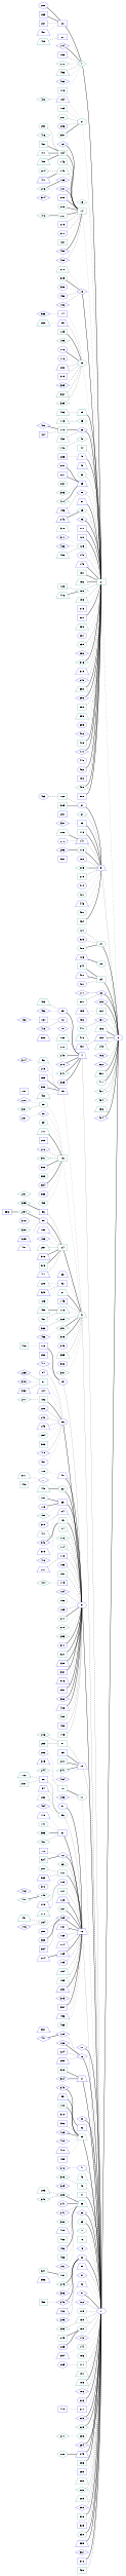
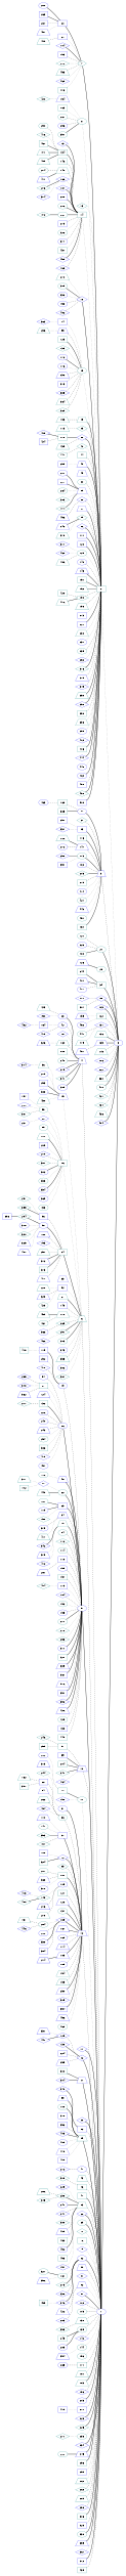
  graph {
    rankdir=LR
    node [color=blue shape=diamond]
    edge [style=bold]
    1 [shape=ellipse]
    3 [shape=ellipse]
    2 [color=teal shape=box]
    5 [shape=trapezium]
    21 [color=teal shape=ellipse]
    28 [color=teal shape=ellipse]
    34 [color=teal shape=box]
    80
    103
    122 [color=teal shape=box]
    131
    136 [color=teal shape=trapezium]
    165 [shape=trapezium]
    175 [color=teal shape=trapezium]
    186
    222
    360 [color=teal shape=trapezium]
    410 [color=teal shape=ellipse]
    421 [color=teal]
    434 [color=teal]
    436 [color=teal shape=trapezium]
    494
    4 [shape=trapezium]
    6 [color=teal shape=trapezium]
    9 [shape=ellipse]
    10 [shape=trapezium]
    11 [color=teal shape=ellipse]
    12 [shape=trapezium]
    17
    22
    27 [shape=trapezium]
    30
    32 [shape=box]
    39 [color=teal shape=trapezium]
    41 [shape=ellipse]
    43 [color=teal shape=trapezium]
    46 [color=teal shape=box]
    47 [color=teal shape=box]
    53 [color=teal shape=trapezium]
    66
    69 [color=teal shape=ellipse]
    71 [color=teal]
    76 [color=teal shape=box]
    79
    82 [shape=ellipse]
    90 [shape=trapezium]
    91
    92 [shape=trapezium]
    97
    102
    105 [color=teal shape=ellipse]
    130 [color=teal shape=trapezium]
    135 [color=teal shape=ellipse]
    142
    144 [color=teal shape=ellipse]
    156 [color=teal shape=ellipse]
    171 [color=teal shape=box]
    181 [color=teal shape=trapezium]
    183 [color=teal shape=trapezium]
    196
    203 [shape=ellipse]
    211 [shape=box]
    223
    225 [color=teal]
    233 [color=teal shape=ellipse]
    234
    245 [shape=trapezium]
    256 [color=teal shape=box]
    259 [shape=box]
    260 [color=teal shape=trapezium]
    268 [color=teal]
    289 [color=teal shape=trapezium]
    298
    306 [color=teal shape=box]
    n75 [label=929 shape=box]
    330 [color=teal shape=ellipse]
    359 [shape=trapezium]
    367
    372 [shape=box]
    439 [color=teal shape=box]
    7 [color=teal]
    8 [color=teal shape=ellipse]
    13 [color=teal]
    14 [color=teal shape=box]
    18
    25 [color=teal shape=ellipse]
    29 [color=teal shape=trapezium]
    35 [color=teal]
    38
    40 [color=teal]
    44 [color=teal shape=box]
    45 [shape=trapezium]
    49 [shape=trapezium]
    50 [color=teal shape=ellipse]
    55 [shape=trapezium]
    58
    81 [shape=trapezium]
    85 [color=teal]
    86
    111 [shape=box]
    120 [shape=box]
    125 [color=teal shape=ellipse]
    140 [shape=ellipse]
    143 [shape=trapezium]
    151 [color=teal shape=box]
    152 [color=teal shape=trapezium]
    190 [color=teal]
    198 [color=teal shape=trapezium]
    213 [shape=box]
    221 [shape=box]
    230 [color=teal shape=trapezium]
    237 [shape=ellipse]
    239 [color=teal shape=ellipse]
    252
    316 [color=teal]
    319 [shape=trapezium]
    349
    350 [color=teal shape=trapezium]
    358
    390 [color=teal shape=box]
    398 [color=teal shape=trapezium]
    399 [shape=ellipse]
    402
    406 [color=teal shape=box]
    444
    448 [shape=ellipse]
    460 [shape=ellipse]
    490 [shape=box]
    498 [color=teal]
    500 [shape=box]
    57 [shape=ellipse]
    67 [color=teal]
    93 [shape=box]
    116 [color=teal shape=box]
    147 [shape=trapezium]
    173 [color=teal shape=ellipse]
    182 [shape=ellipse]
    205 [color=teal]
    219 [color=teal shape=box]
    414 [shape=ellipse]
    427 [color=teal shape=ellipse]
    443 [shape=trapezium]
    451 [color=teal shape=ellipse]
    454 [color=teal shape=box]
    121 [color=teal shape=ellipse]
    323 [shape=ellipse]
    480 [color=teal shape=ellipse]
    126 [shape=trapezium]
    344 [color=teal shape=box]
    401 [shape=trapezium]
    481 [shape=ellipse]
    177
    307 [color=teal shape=box]
    159 [shape=trapezium]
    452 [shape=ellipse]
    447 [color=teal shape=ellipse]
    479 [color=teal shape=trapezium]
    457 [shape=trapezium]
    23 [shape=ellipse]
    42 [shape=ellipse]
    78
    160 [color=teal shape=trapezium]
    n163 [color=teal label=888 shape=box]
    248 [color=teal shape=ellipse]
    279
    341 [color=teal]
    389 [shape=ellipse]
    15 [shape=trapezium]
    16 [color=teal shape=box]
    24 [color=teal shape=box]
    33 [shape=trapezium]
    52 [shape=box]
    61 [color=teal shape=trapezium]
    145 [shape=box]
    178 [color=teal shape=trapezium]
    269 [color=teal]
    291 [color=teal]
    303 [color=teal shape=ellipse]
    343 [shape=ellipse]
    355 [color=teal shape=trapezium]
    382 [shape=ellipse]
    387 [color=teal]
    19 [shape=ellipse]
    26 [shape=ellipse]
    48 [shape=trapezium]
    62 [color=teal shape=ellipse]
    63 [shape=box]
    64 [shape=trapezium]
    75 [color=teal shape=trapezium]
    84 [color=teal shape=ellipse]
    112 [color=teal]
    114 [color=teal shape=ellipse]
    118 [shape=box]
    155 [shape=ellipse]
    157 [color=teal shape=box]
    179 [shape=box]
    184
    192 [color=teal shape=ellipse]
    195 [shape=ellipse]
    217 [color=teal shape=ellipse]
    218 [color=teal]
    253 [color=teal]
    311 [shape=ellipse]
    321 [color=teal shape=box]
    339 [shape=trapezium]
    361 [shape=box]
    n207 [label=976 shape=trapezium]
    391 [shape=box]
    392
    426 [shape=trapezium]
    429 [color=teal shape=ellipse]
    438 [shape=box]
    445 [color=teal shape=box]
    51 [color=teal shape=box]
    65 [shape=box]
    204 [color=teal shape=box]
    347 [color=teal]
    464
    70 [color=teal shape=box]
    158
    31 [shape=ellipse]
    36 [color=teal shape=ellipse]
    37 [shape=box]
    72
    83 [color=teal]
    107 [color=teal shape=box]
    109 [shape=ellipse]
    127 [color=teal shape=box]
    128 [shape=trapezium]
    137 [color=teal shape=ellipse]
    139
    167 [shape=trapezium]
    169 [shape=ellipse]
    174 [shape=trapezium]
    185 [shape=trapezium]
    189 [shape=ellipse]
    194 [color=teal shape=trapezium]
    199 [color=teal shape=trapezium]
    250 [shape=trapezium]
    305
    354 [shape=box]
    456 [shape=trapezium]
    465 [color=teal shape=ellipse]
    129
    138
    224 [shape=box]
    255 [shape=trapezium]
    300 [color=teal shape=box]
    304
    340
    99 [shape=trapezium]
    100 [color=teal shape=ellipse]
    310 [shape=box]
    352 [shape=box]
    403
-   409
+   409 [shape=ellipse]
    478 [shape=trapezium]
    495 [shape=box]
    212
    308 [color=teal]
    229
    238 [color=teal]
    241 [shape=ellipse]
    247
    380 [color=teal]
    405 [shape=trapezium]
    462 [color=teal shape=box]
    492 [shape=ellipse]
    493 [color=teal shape=box]
    191
    161 [color=teal shape=ellipse]
    273 [color=teal]
    336
    346
    422 [shape=trapezium]
    283
    393 [color=teal]
    249 [color=teal shape=box]
    285 [shape=ellipse]
    394 [shape=trapezium]
    265 [shape=ellipse]
    419 [shape=box]
    271 [color=teal]
    280 [color=teal shape=ellipse]
    20 [shape=box]
    60 [shape=box]
    104
    153 [shape=box]
    202 [color=teal]
    453 [color=teal shape=trapezium]
    469
    473 [color=teal shape=box]
    154 [shape=trapezium]
    163 [color=teal shape=box]
    267 [color=teal shape=ellipse]
    296 [shape=ellipse]
    397 [color=teal shape=ellipse]
    73
    134 [color=teal shape=box]
    146 [color=teal shape=box]
    148 [color=teal shape=trapezium]
    166
    187
    200 [shape=box]
    206 [color=teal shape=ellipse]
    261 [color=teal shape=ellipse]
    275 [shape=box]
+   322 [color=teal shape=ellipse]
    377 [shape=ellipse]
    437 [color=teal shape=box]
    459
    489
    270 [color=teal shape=trapezium]
    309 [color=teal shape=ellipse]
    332 [shape=ellipse]
    458 [shape=ellipse]
    482
    74 [shape=box]
    95 [shape=trapezium]
    123 [color=teal shape=box]
    133 [color=teal]
    172 [shape=ellipse]
    176 [shape=ellipse]
    232 [shape=trapezium]
    313 [shape=box]
    335
    364 [color=teal shape=trapezium]
    369 [color=teal]
    483 [color=teal shape=trapezium]
    113 [color=teal shape=trapezium]
    170 [color=teal shape=box]
    435 [color=teal shape=trapezium]
    440 [color=teal shape=ellipse]
    295 [shape=box]
    201 [shape=ellipse]
    227 [shape=box]
    264 [color=teal shape=ellipse]
    383 [color=teal]
    474 [color=teal]
    496 [shape=trapezium]
    242 [shape=trapezium]
    378 [color=teal shape=trapezium]
    317
    468
    486 [color=teal shape=trapezium]
    428 [color=teal shape=box]
    476 [color=teal shape=trapezium]
    168 [color=teal shape=box]
    385 [color=teal shape=box]
    297 [shape=box]
    337
    266 [color=teal shape=trapezium]
    272 [shape=ellipse]
    258
    351 [shape=box]
    423 [color=teal shape=trapezium]
    450
    164 [shape=box]
    415
    326 [shape=trapezium]
    56 [color=teal shape=trapezium]
    215 [shape=ellipse]
    293 [shape=box]
    388 [shape=ellipse]
    430 [color=teal shape=trapezium]
    59 [color=teal shape=ellipse]
    88
    89 [color=teal shape=ellipse]
    117 [color=teal shape=trapezium]
    209 [shape=box]
    210
    301 [color=teal]
    302 [shape=ellipse]
    333 [color=teal shape=ellipse]
    334 [shape=ellipse]
    365 [shape=ellipse]
    433 [color=teal shape=ellipse]
    96 [shape=box]
    98 [shape=ellipse]
    180 [shape=trapezium]
    193
    257 [color=teal shape=trapezium]
    312 [shape=trapezium]
    373 [color=teal shape=box]
    477 [shape=trapezium]
    228 [color=teal shape=trapezium]
    328 [shape=trapezium]
    425 [color=teal shape=ellipse]
    455 [color=teal shape=trapezium]
    461 [color=teal shape=ellipse]
    366 [shape=ellipse]
    466
    115 [shape=box]
    292 [shape=box]
    470
    54 [shape=ellipse]
    87 [color=teal shape=box]
    124 [shape=trapezium]
    132 [color=teal shape=box]
    226 [shape=ellipse]
    240 [shape=ellipse]
    243 [shape=trapezium]
    254 [color=teal shape=ellipse]
    386 [color=teal shape=box]
    475
    497 [shape=ellipse]
    106 [color=teal shape=ellipse]
    77
    449 [color=teal shape=trapezium]
    101 [color=teal shape=ellipse]
    119 [shape=ellipse]
    150 [color=teal]
    375 [shape=ellipse]
    417 [color=teal shape=trapezium]
    342
    379 [shape=trapezium]
    412
    281 [shape=trapezium]
    404 [color=teal]
    246 [color=teal]
    299 [color=teal shape=box]
    282 [shape=ellipse]
    315 [shape=trapezium]
    244 [color=teal]
    68 [shape=box]
    94 [shape=trapezium]
    262 [color=teal shape=trapezium]
    484
    110 [shape=trapezium]
    141 [color=teal shape=ellipse]
    353 [color=teal]
    407 [color=teal]
    108 [shape=box]
    324 [color=teal shape=box]
    207 [color=teal shape=ellipse]
    368 [shape=trapezium]
    370 [shape=ellipse]
    149 [color=teal]
    216 [shape=trapezium]
    278 [color=teal shape=trapezium]
    284 [color=teal shape=ellipse]
    288 [shape=ellipse]
    338 [shape=ellipse]
    384 [shape=box]
    214 [shape=trapezium]
    331 [shape=trapezium]
    441
    286 [color=teal shape=trapezium]
    345 [color=teal]
    327 [color=teal shape=ellipse]
    356 [shape=trapezium]
    499 [color=teal shape=box]
    208 [shape=ellipse]
    263 [shape=box]
    287 [shape=box]
    491 [shape=trapezium]
    400 [color=teal shape=trapezium]
    420 [color=teal]
    290 [color=teal shape=ellipse]
    416 [color=teal]
    467 [color=teal shape=box]
    471 [color=teal shape=trapezium]
    485 [color=teal shape=trapezium]
    274 [color=teal shape=ellipse]
    411 [shape=trapezium]
    276 [color=teal]
    374
    472 [color=teal]
    363
    236 [color=teal shape=trapezium]
    408
    424 [shape=box]
    463 [shape=ellipse]
    432
    314
    197 [shape=box]
    220
    381 [color=teal]
    231 [shape=ellipse]
    251 [color=teal]
    395 [color=teal]
    294 [color=teal]
    318 [shape=ellipse]
    320 [color=teal]
    325 [shape=trapezium]
    487 [shape=trapezium]
    418 [color=teal shape=box]
    235
    348
    362 [shape=trapezium]
    277 [color=teal]
    371 [color=teal shape=trapezium]
    442 [color=teal shape=box]
    162 [color=teal shape=trapezium]
    357 [color=teal shape=box]
    413
    488 [color=teal]
    431 [color=teal shape=trapezium]
    446
    396 [shape=box]
    1 -- 3
    2 -- 3 [style=dotted]
    5 -- 3 [style=dashed]
    21 -- 3
    28 -- 3 [style=dotted]
    34 -- 3
    80 -- 3
    103 -- 3
    122 -- 3 [style=dashed]
    131 -- 3 [style=dashed]
    136 -- 3
    165 -- 3
    175 -- 3 [style=dashed]
    186 -- 3 [style=dotted]
    222 -- 3 [style=dashed]
    360 -- 3
    410 -- 3
    421 -- 3 [style=dashed]
    434 -- 3 [style=dashed]
    436 -- 3 [style=dotted]
    494 -- 3
    4 -- 1 [style=dashed]
    6 -- 1 [style=dashed]
    9 -- 1
    10 -- 1 [style=dashed]
    11 -- 1 [style=dotted]
    12 -- 1 [style=dashed]
    17 -- 1
    22 -- 1
    27 -- 1
    30 -- 1
    32 -- 1 [style=dashed]
    39 -- 1
    41 -- 1 [style=dashed]
    43 -- 1 [style=dashed]
    46 -- 1 [style=dashed]
    47 -- 1
    53 -- 1 [style=dashed]
    66 -- 1
    69 -- 1
    71 -- 1 [style=dotted]
    76 -- 1 [style=dotted]
    79 -- 1 [style=dotted]
    82 -- 1
    90 -- 1 [style=dashed]
    91 -- 1 [style=dotted]
    92 -- 1 [style=dotted]
    97 -- 1
    102 -- 1 [style=dashed]
    105 -- 1 [style=dashed]
    130 -- 1 [style=dashed]
    135 -- 1 [style=dashed]
    142 -- 1 [style=dashed]
    144 -- 1 [style=dotted]
    156 -- 1 [style=dotted]
    171 -- 1 [style=dashed]
    181 -- 1 [style=dotted]
    183 -- 1
    196 -- 1 [style=dashed]
    203 -- 1
    211 -- 1 [style=dashed]
    223 -- 1
    225 -- 1
    233 -- 1 [style=dotted]
    234 -- 1
    245 -- 1
    256 -- 1
    259 -- 1 [style=dotted]
    260 -- 1 [style=dotted]
    268 -- 1 [style=dashed]
    289 -- 1 [style=dashed]
    298 -- 1 [style=dashed]
    306 -- 1
    n75 -- 1 [style=dashed]
    330 -- 1
    359 -- 1
    367 -- 1 [style=dotted]
    372 -- 1
    439 -- 1 [style=dashed]
    7 -- 2
    8 -- 2 [style=dotted]
    13 -- 2 [style=dotted]
    14 -- 2 [style=dotted]
    18 -- 2
    25 -- 2 [style=dotted]
    29 -- 2
    35 -- 2 [style=dotted]
    38 -- 2
    40 -- 2 [style=dotted]
    44 -- 2 [style=dashed]
    45 -- 2
    49 -- 2 [style=dotted]
    50 -- 2 [style=dashed]
    55 -- 2 [style=dotted]
    58 -- 2 [style=dashed]
    81 -- 2
    85 -- 2 [style=dashed]
    86 -- 2
    111 -- 2
    120 -- 2
    125 -- 2 [style=dotted]
    140 -- 2 [style=dashed]
    143 -- 2
    151 -- 2
    152 -- 2
    190 -- 2 [style=dashed]
    198 -- 2 [style=dashed]
    213 -- 2 [style=dotted]
    221 -- 2
    230 -- 2 [style=dotted]
    237 -- 2 [style=dotted]
    239 -- 2 [style=dashed]
    252 -- 2 [style=dotted]
    316 -- 2
    319 -- 2 [style=dashed]
    349 -- 2 [style=dashed]
    350 -- 2
    358 -- 2
    390 -- 2 [style=dashed]
    398 -- 2 [style=dotted]
    399 -- 2 [style=dotted]
    402 -- 2 [style=dotted]
    406 -- 2
    444 -- 2
    448 -- 2 [style=dotted]
    460 -- 2
    490 -- 2 [style=dashed]
    498 -- 2
    500 -- 2
    57 -- 5
    67 -- 5 [style=dashed]
    93 -- 5
    116 -- 5
    147 -- 5 [style=dashed]
    173 -- 5
    182 -- 5 [style=dashed]
    205 -- 5
    219 -- 5 [style=dashed]
    414 -- 5 [style=dotted]
    427 -- 5 [style=dotted]
    443 -- 5 [style=dotted]
    451 -- 5 [style=dotted]
    454 -- 5
    121 -- 21 [style=dashed]
    323 -- 21 [style=dashed]
    480 -- 21
    126 -- 28
    344 -- 34
    401 -- 34
    481 -- 34 [style=dashed]
    177 -- 80 [style=dashed]
    307 -- 80 [style=dashed]
    159 -- 122 [style=dotted]
    452 -- 122 [style=dotted]
    447 -- 131 [style=dashed]
    479 -- 131 [style=dotted]
    457 -- 165 [style=dashed]
    23 -- 4
    42 -- 4 [style=dashed]
    78 -- 4 [style=dotted]
    160 -- 4 [style=dashed]
    n163 -- 4 [style=dotted]
    248 -- 4
    279 -- 4
    341 -- 4
    389 -- 4
    15 -- 6 [style=dotted]
    16 -- 6 [style=dotted]
    24 -- 6
    33 -- 6 [style=dotted]
    52 -- 6 [style=dotted]
    61 -- 6
    145 -- 6 [style=dashed]
    178 -- 6 [style=dotted]
    269 -- 6 [style=dashed]
    291 -- 6
    303 -- 6
    343 -- 6 [style=dotted]
    355 -- 6 [style=dashed]
    382 -- 6 [style=dotted]
    387 -- 6 [style=dotted]
    19 -- 9 [style=dashed]
    26 -- 9
    48 -- 9
    62 -- 9
    63 -- 9
    64 -- 9 [style=dashed]
    75 -- 9
    84 -- 9 [style=dashed]
    112 -- 9 [style=dashed]
    114 -- 9 [style=dashed]
    118 -- 9 [style=dashed]
    155 -- 9 [style=dashed]
    157 -- 9 [style=dashed]
    179 -- 9 [style=dotted]
    184 -- 9 [style=dashed]
    192 -- 9 [style=dotted]
    195 -- 9 [style=dashed]
    217 -- 9
    218 -- 9 [style=dotted]
    253 -- 9 [style=dotted]
    311 -- 9
    321 -- 9
    339 -- 9
    361 -- 9
    n207 -- 9 [style=dotted]
    391 -- 9
    392 -- 9
    426 -- 9
    429 -- 9 [style=dotted]
    438 -- 9 [style=dashed]
    445 -- 9 [style=dashed]
    51 -- 10 [style=dashed]
    65 -- 10
    204 -- 10
    347 -- 10
    464 -- 10 [style=dotted]
    70 -- 11
    158 -- 11 [style=dotted]
    31 -- 12
    36 -- 12 [style=dashed]
    37 -- 12
    72 -- 12
    83 -- 12 [style=dashed]
    107 -- 12
    109 -- 12 [style=dotted]
    127 -- 12 [style=dashed]
    128 -- 12
    137 -- 12
    139 -- 12
    167 -- 12
    169 -- 12 [style=dashed]
    174 -- 12 [style=dashed]
    185 -- 12
    189 -- 12 [style=dashed]
    194 -- 12 [style=dashed]
    199 -- 12 [style=dashed]
    250 -- 12
    305 -- 12 [style=dotted]
    354 -- 12
    456 -- 12 [style=dotted]
    465 -- 12 [style=dotted]
    129 -- 22 [style=dashed]
    138 -- 22
    224 -- 22 [style=dashed]
    255 -- 22 [style=dashed]
    300 -- 27
    304 -- 27
    340 -- 32
    99 -- 39
    100 -- 39
    310 -- 39 [style=dotted]
    352 -- 39 [style=dashed]
    403 -- 39
    409 -- 39 [style=dotted]
    478 -- 39 [style=dotted]
    495 -- 39 [style=dotted]
    212 -- 41 [style=dashed]
    308 -- 46 [style=dashed]
    229 -- 53 [style=dotted]
    238 -- 53
    241 -- 53
    247 -- 53 [style=dashed]
    380 -- 53 [style=dotted]
    405 -- 53 [style=dashed]
    462 -- 53 [style=dotted]
    492 -- 53
    493 -- 53 [style=dotted]
    191 -- 66 [style=dotted]
    161 -- 82 [style=dotted]
    273 -- 82
    336 -- 82 [style=dashed]
    346 -- 82
    422 -- 82 [style=dashed]
    283 -- 92 [style=dashed]
    393 -- 130 [style=dashed]
    249 -- 135
    285 -- 135
    394 -- 144 [style=dotted]
    265 -- 171 [style=dashed]
    419 -- 211 [style=dotted]
    271 -- 233 [style=dotted]
    280 -- 245
    20 -- 7
    60 -- 7 [style=dotted]
    104 -- 7
    153 -- 7 [style=dashed]
    202 -- 7 [style=dotted]
    453 -- 7 [style=dashed]
    469 -- 7 [style=dotted]
    473 -- 7 [style=dotted]
    154 -- 8 [style=dotted]
    163 -- 8 [style=dotted]
    267 -- 8 [style=dashed]
    296 -- 8 [style=dashed]
    397 -- 8
    73 -- 14
    134 -- 14
    146 -- 14 [style=dashed]
    148 -- 14 [style=dashed]
    166 -- 14 [style=dotted]
    187 -- 14
    200 -- 14
    206 -- 14
    261 -- 14
    275 -- 14 [style=dashed]
+   322 -- 14 [style=dotted]
    377 -- 14 [style=dashed]
    437 -- 14 [style=dotted]
    459 -- 14
    489 -- 14 [style=dashed]
    270 -- 18 [style=dotted]
    309 -- 18
    332 -- 18 [style=dotted]
    458 -- 18 [style=dashed]
    482 -- 18 [style=dashed]
    74 -- 25 [style=dotted]
    95 -- 25 [style=dashed]
    123 -- 25
    133 -- 25 [style=dotted]
    172 -- 25
    176 -- 25 [style=dotted]
    232 -- 25 [style=dashed]
    313 -- 25 [style=dashed]
    335 -- 25 [style=dashed]
    364 -- 25 [style=dashed]
    369 -- 25 [style=dashed]
    483 -- 29 [style=dashed]
    113 -- 35 [style=dashed]
    170 -- 38
    435 -- 38 [style=dashed]
    440 -- 40 [style=dashed]
    295 -- 45 [style=dotted]
    201 -- 55
    227 -- 55
    264 -- 55 [style=dotted]
    383 -- 55 [style=dotted]
    474 -- 55
    496 -- 58 [style=dashed]
    242 -- 85
    378 -- 85 [style=dotted]
    317 -- 125 [style=dotted]
    468 -- 125 [style=dotted]
    486 -- 125 [style=dashed]
    428 -- 190 [style=dashed]
    476 -- 190
    168 -- 57 [style=dashed]
    385 -- 57
    297 -- 93 [style=dotted]
    337 -- 93 [style=dotted]
    266 -- 147
    272 -- 147 [style=dashed]
    258 -- 173
    351 -- 173 [style=dotted]
    423 -- 23 [style=dashed]
    450 -- 23 [style=dotted]
    164 -- 42 [style=dotted]
    415 -- 42 [style=dashed]
    326 -- 160 [style=dotted]
    56 -- 15 [style=dotted]
    215 -- 15 [style=dotted]
    293 -- 15
    388 -- 15
    430 -- 15 [style=dotted]
    59 -- 16 [style=dotted]
    88 -- 16 [style=dotted]
    89 -- 16 [style=dotted]
    117 -- 16
    209 -- 16 [style=dotted]
    210 -- 16 [style=dashed]
    301 -- 16 [style=dashed]
    302 -- 16
    333 -- 16 [style=dotted]
    334 -- 16
    365 -- 16 [style=dotted]
    433 -- 16 [style=dotted]
    96 -- 24 [style=dashed]
    98 -- 24
    180 -- 24 [style=dashed]
    193 -- 24 [style=dotted]
    257 -- 24 [style=dashed]
    312 -- 24
    373 -- 24
    477 -- 24 [style=dashed]
    228 -- 52 [style=dotted]
    328 -- 52 [style=dashed]
    425 -- 52 [style=dotted]
    455 -- 178
    461 -- 178 [style=dashed]
    366 -- 269 [style=dashed]
    466 -- 291 [style=dotted]
    115 -- 19
    292 -- 19 [style=dotted]
    470 -- 19 [style=dashed]
    54 -- 26 [style=dashed]
    87 -- 26 [style=dotted]
    124 -- 26 [style=dotted]
    132 -- 26
    226 -- 26 [style=dashed]
    240 -- 26 [style=dashed]
    243 -- 26 [style=dashed]
    254 -- 26 [style=dotted]
    386 -- 26 [style=dotted]
    475 -- 26 [style=dashed]
    497 -- 26 [style=dotted]
    106 -- 48 [style=dotted]
    77 -- 62 [style=dotted]
    449 -- 62
    101 -- 63
    119 -- 63
    150 -- 63 [style=dotted]
    375 -- 64 [style=dashed]
    417 -- 64 [style=dotted]
    342 -- 75
    379 -- 75 [style=dotted]
    412 -- 75 [style=dotted]
    281 -- 118 [style=dashed]
    404 -- 179 [style=dotted]
    246 -- 51 [style=dashed]
    299 -- 51 [style=dashed]
    282 -- 70 [style=dotted]
    315 -- 70 [style=dotted]
    244 -- 31 [style=dotted]
    68 -- 36 [style=dashed]
    94 -- 36 [style=dashed]
    262 -- 36 [style=dashed]
    484 -- 36 [style=dotted]
    110 -- 37 [style=dotted]
    141 -- 37 [style=dotted]
    353 -- 37
    407 -- 37 [style=dashed]
    108 -- 72 [style=dotted]
    324 -- 72
    207 -- 107 [style=dashed]
    368 -- 107 [style=dashed]
    370 -- 107 [style=dotted]
    149 -- 109 [style=dotted]
    216 -- 109 [style=dashed]
    278 -- 109 [style=dashed]
    284 -- 139 [style=dotted]
    288 -- 139 [style=dashed]
    338 -- 139
    384 -- 139 [style=dashed]
    214 -- 185
    331 -- 129 [style=dotted]
    441 -- 129
    286 -- 238 [style=dashed]
    345 -- 238 [style=dashed]
    327 -- 161
    356 -- 161 [style=dotted]
    499 -- 346 [style=dotted]
    208 -- 20
    263 -- 20
    287 -- 20 [style=dashed]
    491 -- 20 [style=dotted]
    400 -- 60 [style=dashed]
    420 -- 154 [style=dotted]
    290 -- 134 [style=dashed]
    416 -- 134 [style=dotted]
    467 -- 134
    471 -- 134
    485 -- 134
    274 -- 148 [style=dashed]
    411 -- 148
    276 -- 166
    374 -- 166 [style=dotted]
    472 -- 261
    363 -- 74 [style=dotted]
    236 -- 95 [style=dotted]
    408 -- 170
    424 -- 170 [style=dashed]
    463 -- 168 [style=dashed]
    432 -- 164 [style=dotted]
    314 -- 56 [style=dotted]
    197 -- 59 [style=dotted]
    220 -- 59 [style=dotted]
    381 -- 59 [style=dashed]
    231 -- 88 [style=dotted]
    251 -- 96 [style=dotted]
    395 -- 96
    294 -- 98
    318 -- 98 [style=dotted]
    320 -- 98 [style=dotted]
    325 -- 98 [style=dotted]
    487 -- 98 [style=dotted]
    418 -- 115 [style=dotted]
    235 -- 87 [style=dashed]
    348 -- 87 [style=dotted]
    362 -- 87 [style=dashed]
    277 -- 132 [style=dashed]
    371 -- 77 [style=dotted]
    442 -- 77 [style=dotted]
    162 -- 68 [style=dashed]
    357 -- 68 [style=dashed]
    413 -- 149 [style=dotted]
    488 -- 149
    431 -- 284 [style=dashed]
    446 -- 284 [style=dashed]
    396 -- 294
  }
